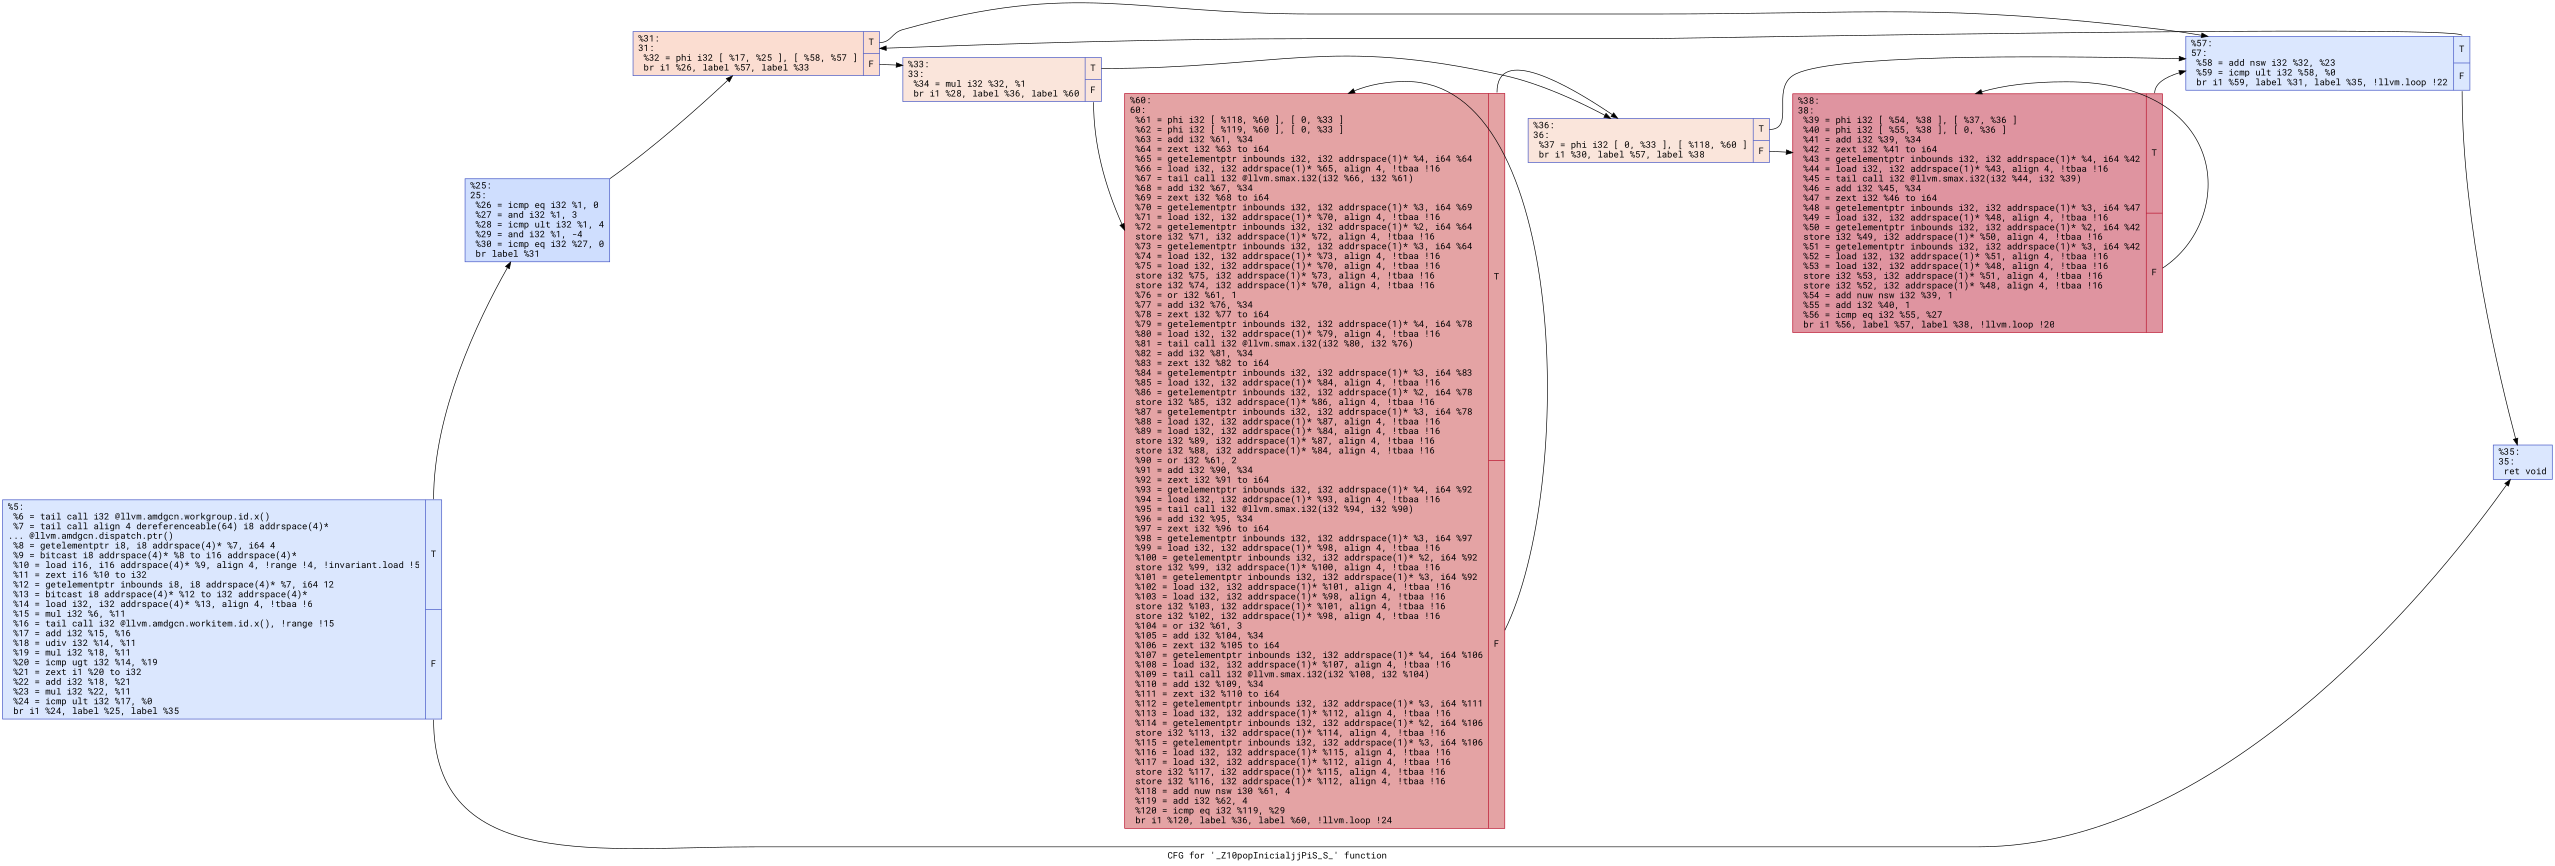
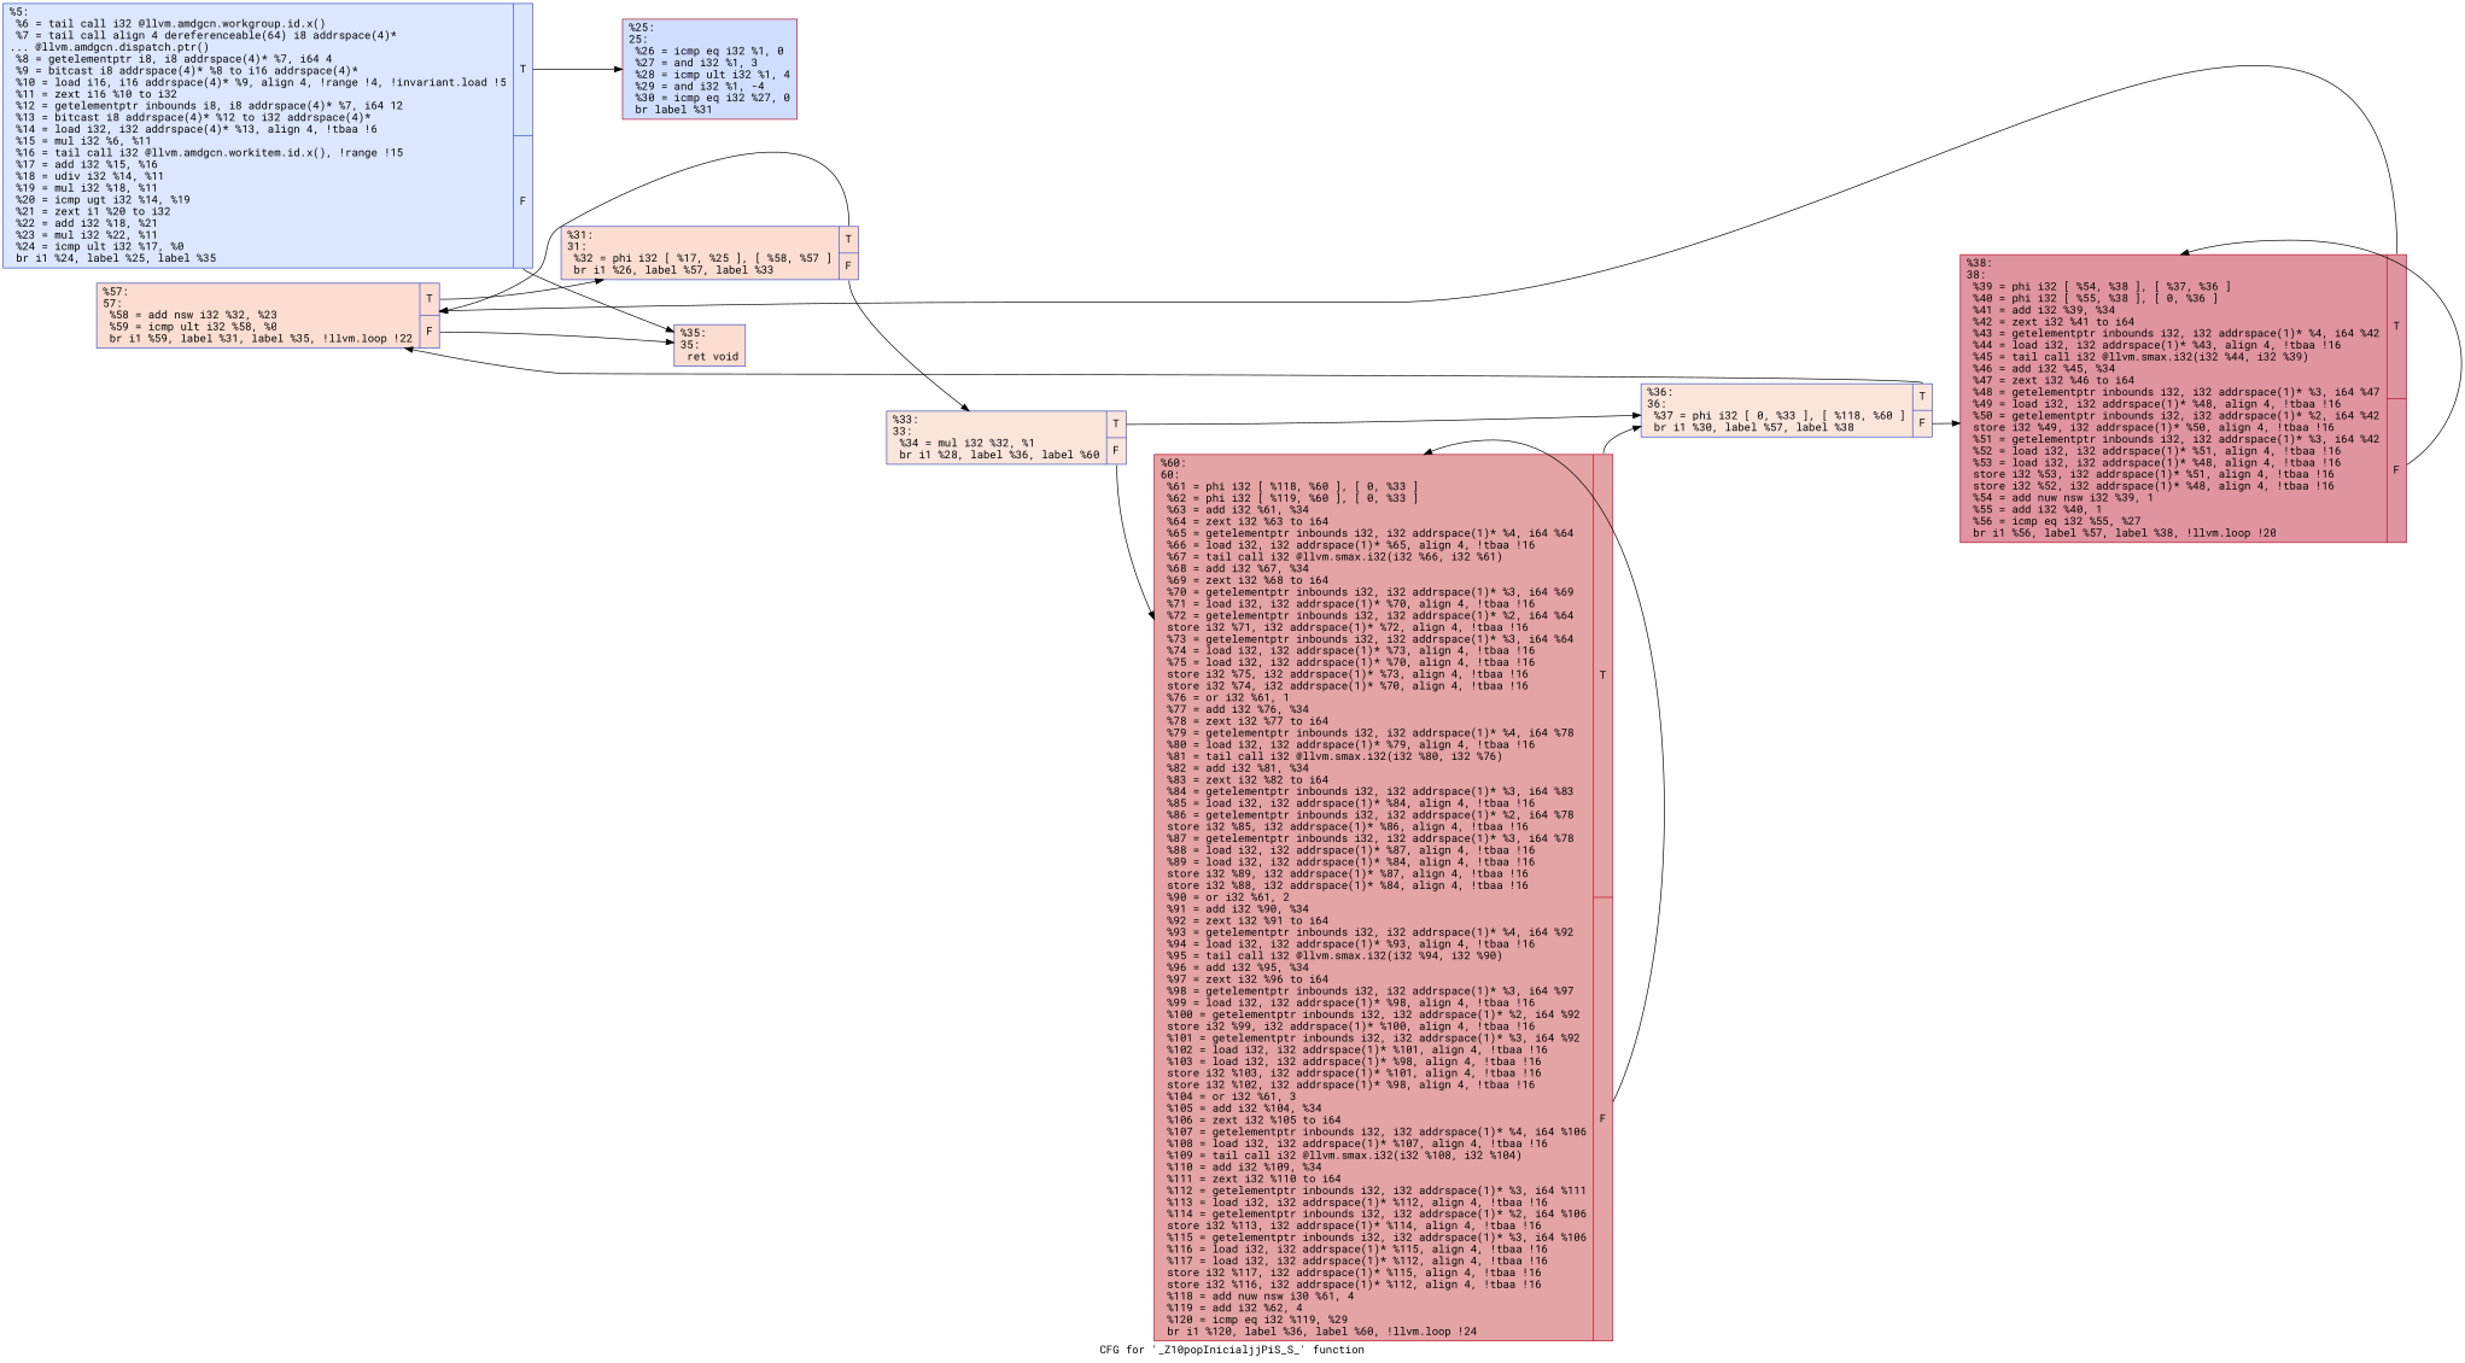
  digraph {
    fontname="Roboto Mono"
    label="CFG for '_Z10popInicialjjPiS_S_' function"
    rankdir=LR
    node [color="#3d50c3ff" fillcolor="#aec9fc70" fontname="Roboto Mono" shape=record style=filled]
    edge [fontname="Roboto Mono" tailport=s0]
    n1 [label="{%5:\l  %6 = tail call i32 @llvm.amdgcn.workgroup.id.x()\l  %7 = tail call align 4 dereferenceable(64) i8 addrspace(4)*\l... @llvm.amdgcn.dispatch.ptr()\l  %8 = getelementptr i8, i8 addrspace(4)* %7, i64 4\l  %9 = bitcast i8 addrspace(4)* %8 to i16 addrspace(4)*\l  %10 = load i16, i16 addrspace(4)* %9, align 4, !range !4, !invariant.load !5\l  %11 = zext i16 %10 to i32\l  %12 = getelementptr inbounds i8, i8 addrspace(4)* %7, i64 12\l  %13 = bitcast i8 addrspace(4)* %12 to i32 addrspace(4)*\l  %14 = load i32, i32 addrspace(4)* %13, align 4, !tbaa !6\l  %15 = mul i32 %6, %11\l  %16 = tail call i32 @llvm.amdgcn.workitem.id.x(), !range !15\l  %17 = add i32 %15, %16\l  %18 = udiv i32 %14, %11\l  %19 = mul i32 %18, %11\l  %20 = icmp ugt i32 %14, %19\l  %21 = zext i1 %20 to i32\l  %22 = add i32 %18, %21\l  %23 = mul i32 %22, %11\l  %24 = icmp ult i32 %17, %0\l  br i1 %24, label %25, label %35\l|{<s0>T|<s1>F}}"]
-   n2 [fillcolor="#93b5fe70" label="{%25:\l25:                                               \l  %26 = icmp eq i32 %1, 0\l  %27 = and i32 %1, 3\l  %28 = icmp ult i32 %1, 4\l  %29 = and i32 %1, -4\l  %30 = icmp eq i32 %27, 0\l  br label %31\l}"]
-   n3 [label="{%35:\l35:                                               \l  ret void\l}"]
+   n2 [color="#b70d28ff" fillcolor="#93b5fe70" label="{%25:\l25:                                               \l  %26 = icmp eq i32 %1, 0\l  %27 = and i32 %1, 3\l  %28 = icmp ult i32 %1, 4\l  %29 = and i32 %1, -4\l  %30 = icmp eq i32 %27, 0\l  br label %31\l}"]
+   n3 [fillcolor="#f7b39670" label="{%35:\l35:                                               \l  ret void\l}"]
    n4 [fillcolor="#f7b39670" label="{%31:\l31:                                               \l  %32 = phi i32 [ %17, %25 ], [ %58, %57 ]\l  br i1 %26, label %57, label %33\l|{<s0>T|<s1>F}}"]
-   n5 [label="{%57:\l57:                                               \l  %58 = add nsw i32 %32, %23\l  %59 = icmp ult i32 %58, %0\l  br i1 %59, label %31, label %35, !llvm.loop !22\l|{<s0>T|<s1>F}}"]
+   n5 [fillcolor="#f7b39670" label="{%57:\l57:                                               \l  %58 = add nsw i32 %32, %23\l  %59 = icmp ult i32 %58, %0\l  br i1 %59, label %31, label %35, !llvm.loop !22\l|{<s0>T|<s1>F}}"]
    n6 [fillcolor="#f4c5ad70" label="{%33:\l33:                                               \l  %34 = mul i32 %32, %1\l  br i1 %28, label %36, label %60\l|{<s0>T|<s1>F}}"]
    n7 [fillcolor="#f4c5ad70" label="{%36:\l36:                                               \l  %37 = phi i32 [ 0, %33 ], [ %118, %60 ]\l  br i1 %30, label %57, label %38\l|{<s0>T|<s1>F}}"]
    n8 [color="#b70d28ff" fillcolor="#c32e3170" label="{%60:\l60:                                               \l  %61 = phi i32 [ %118, %60 ], [ 0, %33 ]\l  %62 = phi i32 [ %119, %60 ], [ 0, %33 ]\l  %63 = add i32 %61, %34\l  %64 = zext i32 %63 to i64\l  %65 = getelementptr inbounds i32, i32 addrspace(1)* %4, i64 %64\l  %66 = load i32, i32 addrspace(1)* %65, align 4, !tbaa !16\l  %67 = tail call i32 @llvm.smax.i32(i32 %66, i32 %61)\l  %68 = add i32 %67, %34\l  %69 = zext i32 %68 to i64\l  %70 = getelementptr inbounds i32, i32 addrspace(1)* %3, i64 %69\l  %71 = load i32, i32 addrspace(1)* %70, align 4, !tbaa !16\l  %72 = getelementptr inbounds i32, i32 addrspace(1)* %2, i64 %64\l  store i32 %71, i32 addrspace(1)* %72, align 4, !tbaa !16\l  %73 = getelementptr inbounds i32, i32 addrspace(1)* %3, i64 %64\l  %74 = load i32, i32 addrspace(1)* %73, align 4, !tbaa !16\l  %75 = load i32, i32 addrspace(1)* %70, align 4, !tbaa !16\l  store i32 %75, i32 addrspace(1)* %73, align 4, !tbaa !16\l  store i32 %74, i32 addrspace(1)* %70, align 4, !tbaa !16\l  %76 = or i32 %61, 1\l  %77 = add i32 %76, %34\l  %78 = zext i32 %77 to i64\l  %79 = getelementptr inbounds i32, i32 addrspace(1)* %4, i64 %78\l  %80 = load i32, i32 addrspace(1)* %79, align 4, !tbaa !16\l  %81 = tail call i32 @llvm.smax.i32(i32 %80, i32 %76)\l  %82 = add i32 %81, %34\l  %83 = zext i32 %82 to i64\l  %84 = getelementptr inbounds i32, i32 addrspace(1)* %3, i64 %83\l  %85 = load i32, i32 addrspace(1)* %84, align 4, !tbaa !16\l  %86 = getelementptr inbounds i32, i32 addrspace(1)* %2, i64 %78\l  store i32 %85, i32 addrspace(1)* %86, align 4, !tbaa !16\l  %87 = getelementptr inbounds i32, i32 addrspace(1)* %3, i64 %78\l  %88 = load i32, i32 addrspace(1)* %87, align 4, !tbaa !16\l  %89 = load i32, i32 addrspace(1)* %84, align 4, !tbaa !16\l  store i32 %89, i32 addrspace(1)* %87, align 4, !tbaa !16\l  store i32 %88, i32 addrspace(1)* %84, align 4, !tbaa !16\l  %90 = or i32 %61, 2\l  %91 = add i32 %90, %34\l  %92 = zext i32 %91 to i64\l  %93 = getelementptr inbounds i32, i32 addrspace(1)* %4, i64 %92\l  %94 = load i32, i32 addrspace(1)* %93, align 4, !tbaa !16\l  %95 = tail call i32 @llvm.smax.i32(i32 %94, i32 %90)\l  %96 = add i32 %95, %34\l  %97 = zext i32 %96 to i64\l  %98 = getelementptr inbounds i32, i32 addrspace(1)* %3, i64 %97\l  %99 = load i32, i32 addrspace(1)* %98, align 4, !tbaa !16\l  %100 = getelementptr inbounds i32, i32 addrspace(1)* %2, i64 %92\l  store i32 %99, i32 addrspace(1)* %100, align 4, !tbaa !16\l  %101 = getelementptr inbounds i32, i32 addrspace(1)* %3, i64 %92\l  %102 = load i32, i32 addrspace(1)* %101, align 4, !tbaa !16\l  %103 = load i32, i32 addrspace(1)* %98, align 4, !tbaa !16\l  store i32 %103, i32 addrspace(1)* %101, align 4, !tbaa !16\l  store i32 %102, i32 addrspace(1)* %98, align 4, !tbaa !16\l  %104 = or i32 %61, 3\l  %105 = add i32 %104, %34\l  %106 = zext i32 %105 to i64\l  %107 = getelementptr inbounds i32, i32 addrspace(1)* %4, i64 %106\l  %108 = load i32, i32 addrspace(1)* %107, align 4, !tbaa !16\l  %109 = tail call i32 @llvm.smax.i32(i32 %108, i32 %104)\l  %110 = add i32 %109, %34\l  %111 = zext i32 %110 to i64\l  %112 = getelementptr inbounds i32, i32 addrspace(1)* %3, i64 %111\l  %113 = load i32, i32 addrspace(1)* %112, align 4, !tbaa !16\l  %114 = getelementptr inbounds i32, i32 addrspace(1)* %2, i64 %106\l  store i32 %113, i32 addrspace(1)* %114, align 4, !tbaa !16\l  %115 = getelementptr inbounds i32, i32 addrspace(1)* %3, i64 %106\l  %116 = load i32, i32 addrspace(1)* %115, align 4, !tbaa !16\l  %117 = load i32, i32 addrspace(1)* %112, align 4, !tbaa !16\l  store i32 %117, i32 addrspace(1)* %115, align 4, !tbaa !16\l  store i32 %116, i32 addrspace(1)* %112, align 4, !tbaa !16\l  %118 = add nuw nsw i30 %61, 4\l  %119 = add i32 %62, 4\l  %120 = icmp eq i32 %119, %29\l  br i1 %120, label %36, label %60, !llvm.loop !24\l|{<s0>T|<s1>F}}"]
    n9 [color="#b70d28ff" fillcolor="#b70d2870" label="{%38:\l38:                                               \l  %39 = phi i32 [ %54, %38 ], [ %37, %36 ]\l  %40 = phi i32 [ %55, %38 ], [ 0, %36 ]\l  %41 = add i32 %39, %34\l  %42 = zext i32 %41 to i64\l  %43 = getelementptr inbounds i32, i32 addrspace(1)* %4, i64 %42\l  %44 = load i32, i32 addrspace(1)* %43, align 4, !tbaa !16\l  %45 = tail call i32 @llvm.smax.i32(i32 %44, i32 %39)\l  %46 = add i32 %45, %34\l  %47 = zext i32 %46 to i64\l  %48 = getelementptr inbounds i32, i32 addrspace(1)* %3, i64 %47\l  %49 = load i32, i32 addrspace(1)* %48, align 4, !tbaa !16\l  %50 = getelementptr inbounds i32, i32 addrspace(1)* %2, i64 %42\l  store i32 %49, i32 addrspace(1)* %50, align 4, !tbaa !16\l  %51 = getelementptr inbounds i32, i32 addrspace(1)* %3, i64 %42\l  %52 = load i32, i32 addrspace(1)* %51, align 4, !tbaa !16\l  %53 = load i32, i32 addrspace(1)* %48, align 4, !tbaa !16\l  store i32 %53, i32 addrspace(1)* %51, align 4, !tbaa !16\l  store i32 %52, i32 addrspace(1)* %48, align 4, !tbaa !16\l  %54 = add nuw nsw i32 %39, 1\l  %55 = add i32 %40, 1\l  %56 = icmp eq i32 %55, %27\l  br i1 %56, label %57, label %38, !llvm.loop !20\l|{<s0>T|<s1>F}}"]
    n1 -> n2
    n1 -> n3 [tailport=s1]
-   n2 -> n4
    n4 -> n5
    n4 -> n6 [tailport=s1]
    n5 -> n3 [tailport=s1]
    n5 -> n4
    n6 -> n7
    n6 -> n8 [tailport=s1]
    n7 -> n5
    n7 -> n9 [tailport=s1]
    n8 -> n7
    n8 -> n8 [tailport=s1]
    n9 -> n5
    n9 -> n9 [tailport=s1]
  }
